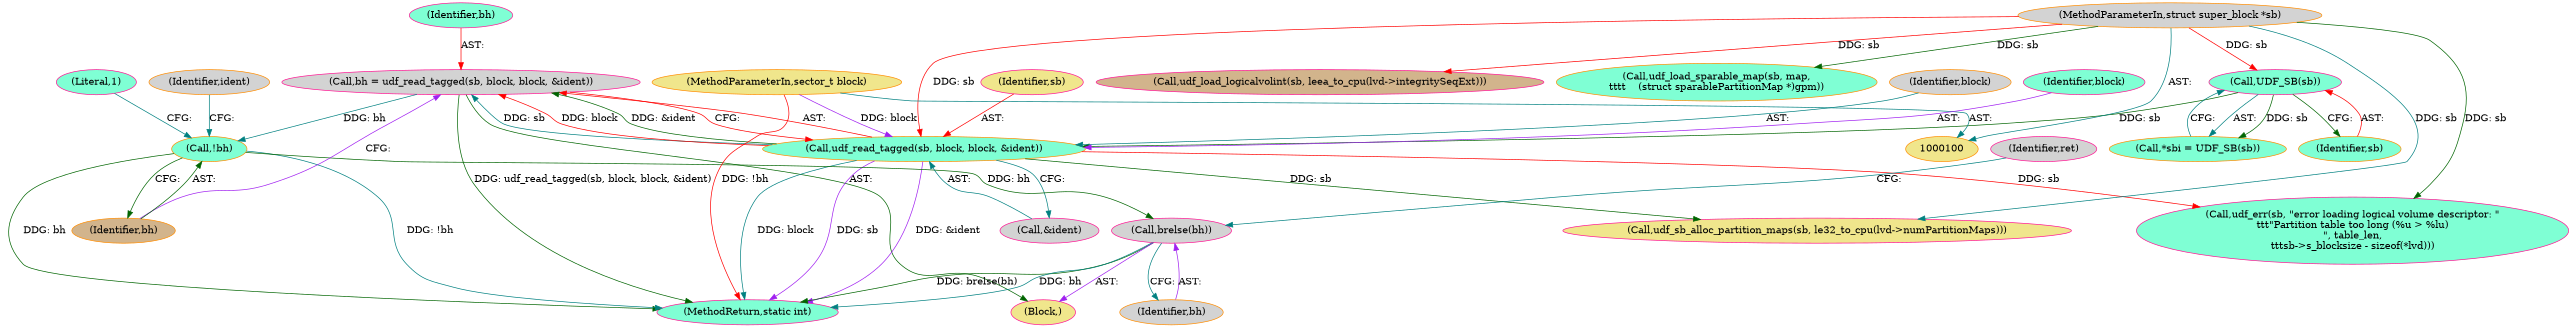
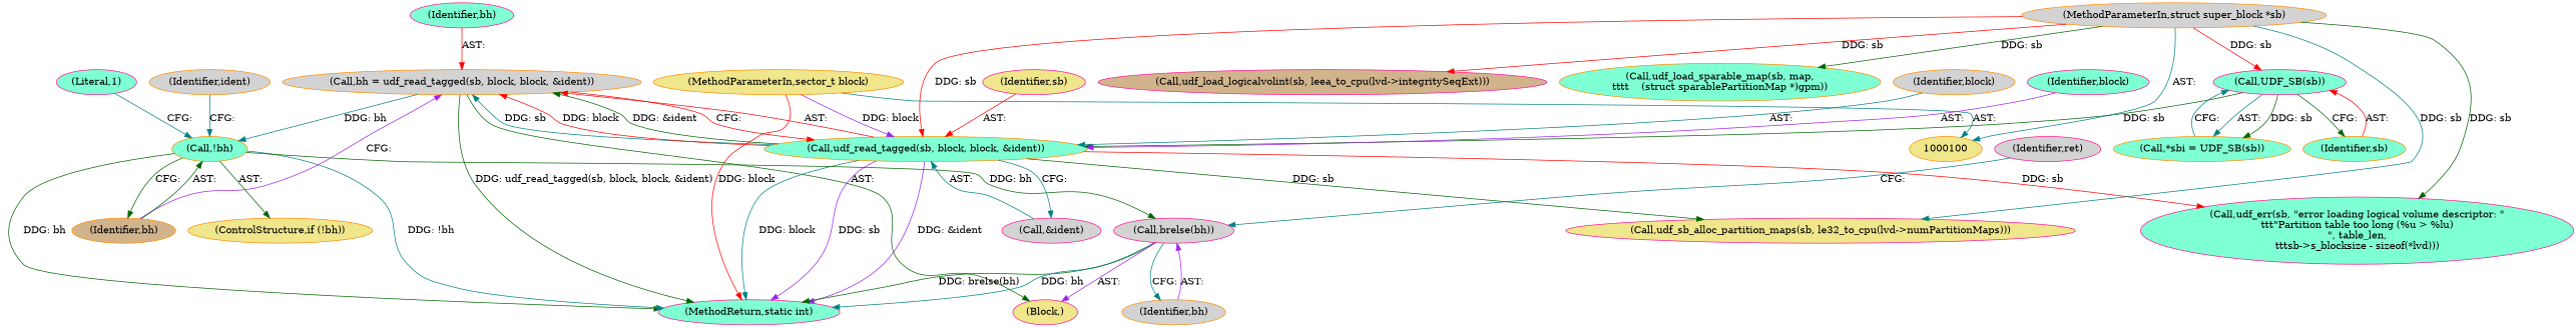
  digraph {
    node [color=darkorange fillcolor=aquamarine style=filled]
    edge [color=teal]
-   n1 [color=deeppink fillcolor=lightgrey label="(Call,bh = udf_read_tagged(sb, block, block, &ident))"]
+   n1 [fillcolor=lightgrey label="(Call,bh = udf_read_tagged(sb, block, block, &ident))"]
    n2 [label="(Call,udf_read_tagged(sb, block, block, &ident))"]
    n3 [label="(Call,!bh)"]
    n4 [color=deeppink label="(MethodReturn,static int)"]
    n5 [color=deeppink fillcolor=khaki label="(Block,)"]
    n6 [color=deeppink fillcolor=lightgrey label="(Call,&ident)"]
    n7 [color=deeppink label="(Call,udf_err(sb, \"error loading logical volume descriptor: \"\n\t\t\t\"Partition table too long (%u > %lu)\n\", table_len,\n\t\t\tsb->s_blocksize - sizeof(*lvd)))"]
    n8 [color=deeppink fillcolor=khaki label="(Call,udf_sb_alloc_partition_maps(sb, le32_to_cpu(lvd->numPartitionMaps)))"]
    n9 [color=deeppink fillcolor=lightgrey label="(Call,brelse(bh))"]
    n10 [fillcolor=tan label="(Identifier,bh)"]
+   n11 [fillcolor=khaki label="(ControlStructure,if (!bh))"]
    n12 [color=deeppink label="(Call,UDF_SB(sb))"]
    n13 [label="(Call,*sbi = UDF_SB(sb))"]
    n14 [label="(Identifier,sb)"]
    n15 [fillcolor=lightgrey label="(MethodParameterIn,struct super_block *sb)"]
    n16 [color=deeppink fillcolor=tan label="(Call,udf_load_logicalvolint(sb, leea_to_cpu(lvd->integritySeqExt)))"]
    n17 [label="(Call,udf_load_sparable_map(sb, map,\n\t\t\t\t    (struct sparablePartitionMap *)gpm))"]
    1000100 [fillcolor=khaki]
    n19 [fillcolor=khaki label="(MethodParameterIn,sector_t block)"]
    n20 [fillcolor=lightgrey label="(Identifier,bh)"]
    n21 [color=deeppink fillcolor=lightgrey label="(Identifier,ret)"]
    n22 [color=deeppink fillcolor=khaki label="(Identifier,sb)"]
    n23 [fillcolor=lightgrey label="(Identifier,ident)"]
    n24 [fillcolor=lightgrey label="(Identifier,block)"]
    n25 [color=deeppink label="(Identifier,bh)"]
    n26 [color=deeppink label="(Identifier,block)"]
    n27 [color=deeppink label="(Literal,1)"]
    n1 -> n2 [color=red label="CFG: "]
    n1 -> n3 [label="DDG: bh"]
    n1 -> n4 [color=darkgreen label="DDG: udf_read_tagged(sb, block, block, &ident)"]
    n1 -> n5 [color=darkgreen label="AST: "]
    n2 -> n1 [color=red label="AST: "]
    n2 -> n1 [label="DDG: sb"]
    n2 -> n1 [color=red label="DDG: block"]
    n2 -> n1 [color=darkgreen label="DDG: &ident"]
    n2 -> n4 [label="DDG: block"]
    n2 -> n4 [color=purple label="DDG: sb"]
    n2 -> n4 [color=purple label="DDG: &ident"]
    n2 -> n6 [label="CFG: "]
    n2 -> n7 [color=red label="DDG: sb"]
    n2 -> n8 [color=darkgreen label="DDG: sb"]
    n3 -> n4 [color=darkgreen label="DDG: bh"]
    n3 -> n4 [label="DDG: !bh"]
    n3 -> n9 [color=darkgreen label="DDG: bh"]
    n3 -> n10 [color=darkgreen label="CFG: "]
+   n3 -> n11 [color=darkgreen label="AST: "]
    n6 -> n2 [label="AST: "]
    n9 -> n4 [color=darkgreen label="DDG: brelse(bh)"]
    n9 -> n4 [label="DDG: bh"]
    n9 -> n5 [color=purple label="AST: "]
    n9 -> n20 [label="CFG: "]
    n10 -> n1 [color=purple label="CFG: "]
    n10 -> n3 [color=darkgreen label="AST: "]
    n12 -> n2 [color=darkgreen label="DDG: sb"]
    n12 -> n13 [label="AST: "]
    n12 -> n13 [color=darkgreen label="DDG: sb"]
    n12 -> n14 [color=darkgreen label="CFG: "]
    n13 -> n12 [label="CFG: "]
    n14 -> n12 [color=red label="AST: "]
    n15 -> n2 [color=red label="DDG: sb"]
    n15 -> n7 [color=darkgreen label="DDG: sb"]
    n15 -> n8 [label="DDG: sb"]
    n15 -> n12 [color=red label="DDG: sb"]
    n15 -> n16 [color=red label="DDG: sb"]
    n15 -> n17 [color=darkgreen label="DDG: sb"]
    n15 -> 1000100 [label="AST: "]
    n19 -> n2 [color=purple label="DDG: block"]
-   n19 -> n4 [color=red label="DDG: !bh"]
+   n19 -> n4 [color=red label="DDG: block"]
    n19 -> 1000100 [label="AST: "]
    n20 -> n9 [color=purple label="AST: "]
    n21 -> n9 [label="CFG: "]
    n22 -> n2 [color=red label="AST: "]
    n23 -> n3 [label="CFG: "]
    n24 -> n2 [label="AST: "]
    n25 -> n1 [color=red label="AST: "]
    n26 -> n2 [color=purple label="AST: "]
    n27 -> n3 [label="CFG: "]
  }
